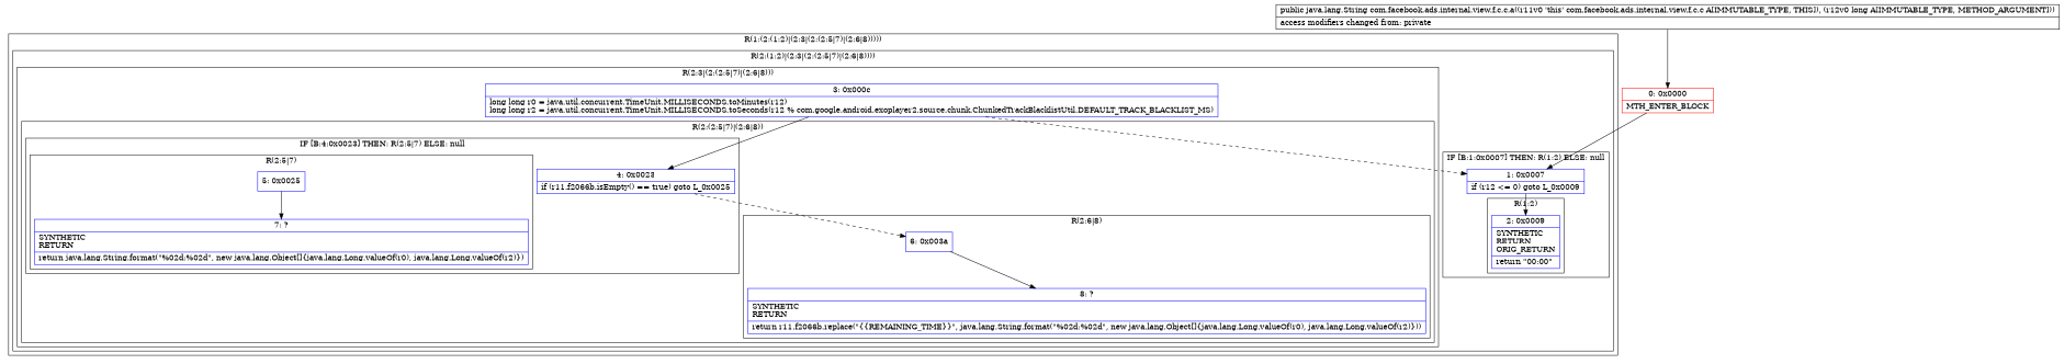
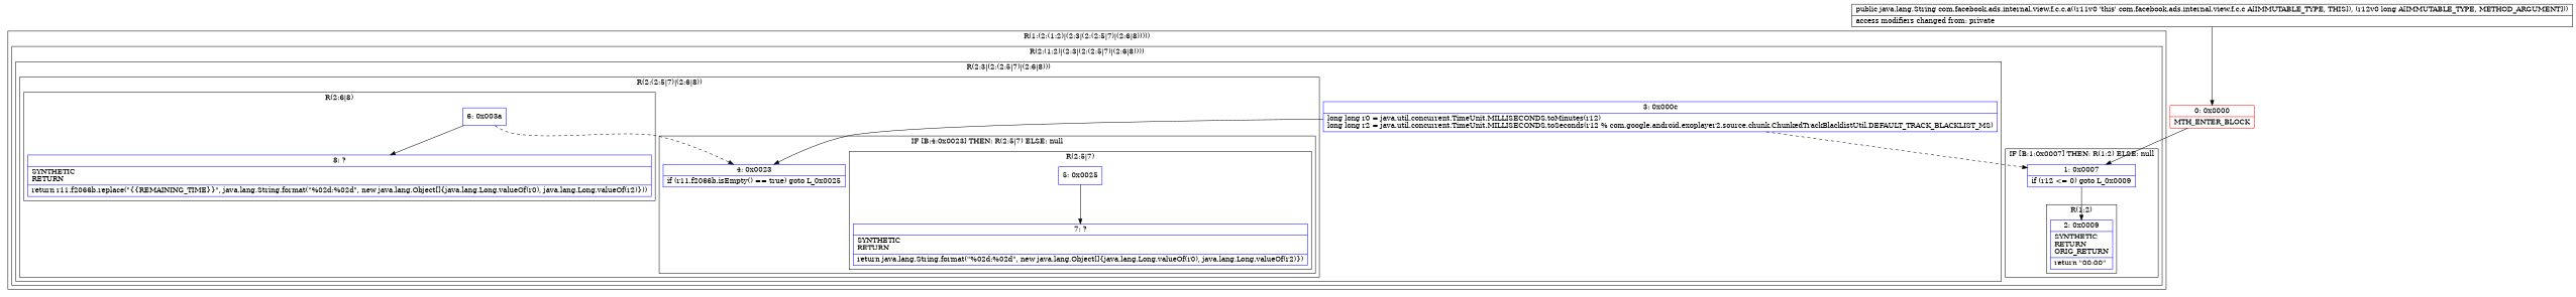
  digraph {
    fontname="DejaVu Serif"
    node [color=blue fontname="DejaVu Serif" shape=record]
    edge [fontname="DejaVu Serif"]
    n1 [label="{2\:\ 0x0009|SYNTHETIC\lRETURN\lORIG_RETURN\l|return \"00:00\"\l}"]
    n2 [label="{1\:\ 0x0007|if (r12 \<= 0) goto L_0x0009\l}"]
    n3 [label="{5\:\ 0x0025}"]
    n4 [label="{7\:\ ?|SYNTHETIC\lRETURN\l|return java.lang.String.format(\"%02d:%02d\", new java.lang.Object[]\{java.lang.Long.valueOf(r0), java.lang.Long.valueOf(r2)\})\l}"]
    n5 [label="{4\:\ 0x0023|if (r11.f2066b.isEmpty() == true) goto L_0x0025\l}"]
    n6 [label="{6\:\ 0x003a}"]
    n7 [label="{8\:\ ?|SYNTHETIC\lRETURN\l|return r11.f2066b.replace(\"\{\{REMAINING_TIME\}\}\", java.lang.String.format(\"%02d:%02d\", new java.lang.Object[]\{java.lang.Long.valueOf(r0), java.lang.Long.valueOf(r2)\}))\l}"]
    n8 [label="{3\:\ 0x000c|long long r0 = java.util.concurrent.TimeUnit.MILLISECONDS.toMinutes(r12)\llong long r2 = java.util.concurrent.TimeUnit.MILLISECONDS.toSeconds(r12 % com.google.android.exoplayer2.source.chunk.ChunkedTrackBlacklistUtil.DEFAULT_TRACK_BLACKLIST_MS)\l}"]
    n9 [color=red label="{0\:\ 0x0000|MTH_ENTER_BLOCK\l}"]
    n10 [label="{public java.lang.String com.facebook.ads.internal.view.f.c.c.a((r11v0 'this' com.facebook.ads.internal.view.f.c.c A[IMMUTABLE_TYPE, THIS]), (r12v0 long A[IMMUTABLE_TYPE, METHOD_ARGUMENT]))  | access modifiers changed from: private\l}" color=""]
    subgraph cluster_1 {
      label="R(1:(2:(1:2)|(2:3|(2:(2:5|7)|(2:6|8)))))"
      subgraph cluster_2 {
        label="R(2:(1:2)|(2:3|(2:(2:5|7)|(2:6|8))))"
        subgraph cluster_3 {
          label="IF [B:1:0x0007] THEN: R(1:2) ELSE: null"
          n2
          subgraph cluster_4 {
            label="R(1:2)"
            n1
          }
        }
        subgraph cluster_5 {
          label="R(2:3|(2:(2:5|7)|(2:6|8)))"
          n8
          subgraph cluster_6 {
            label="R(2:(2:5|7)|(2:6|8))"
            subgraph cluster_7 {
              label="IF [B:4:0x0023] THEN: R(2:5|7) ELSE: null"
              n5
              subgraph cluster_8 {
                label="R(2:5|7)"
                n3
                n4
              }
            }
            subgraph cluster_9 {
              label="R(2:6|8)"
              n6
              n7
            }
          }
        }
      }
    }
    n2 -> n1
    n3 -> n4
-   n5 -> n6 [style=dashed]
+   n6 -> n5 [style=dashed]
    n6 -> n7
    n8 -> n2 [style=dashed]
    n8 -> n5
    n9 -> n2
    n10 -> n9
  }
